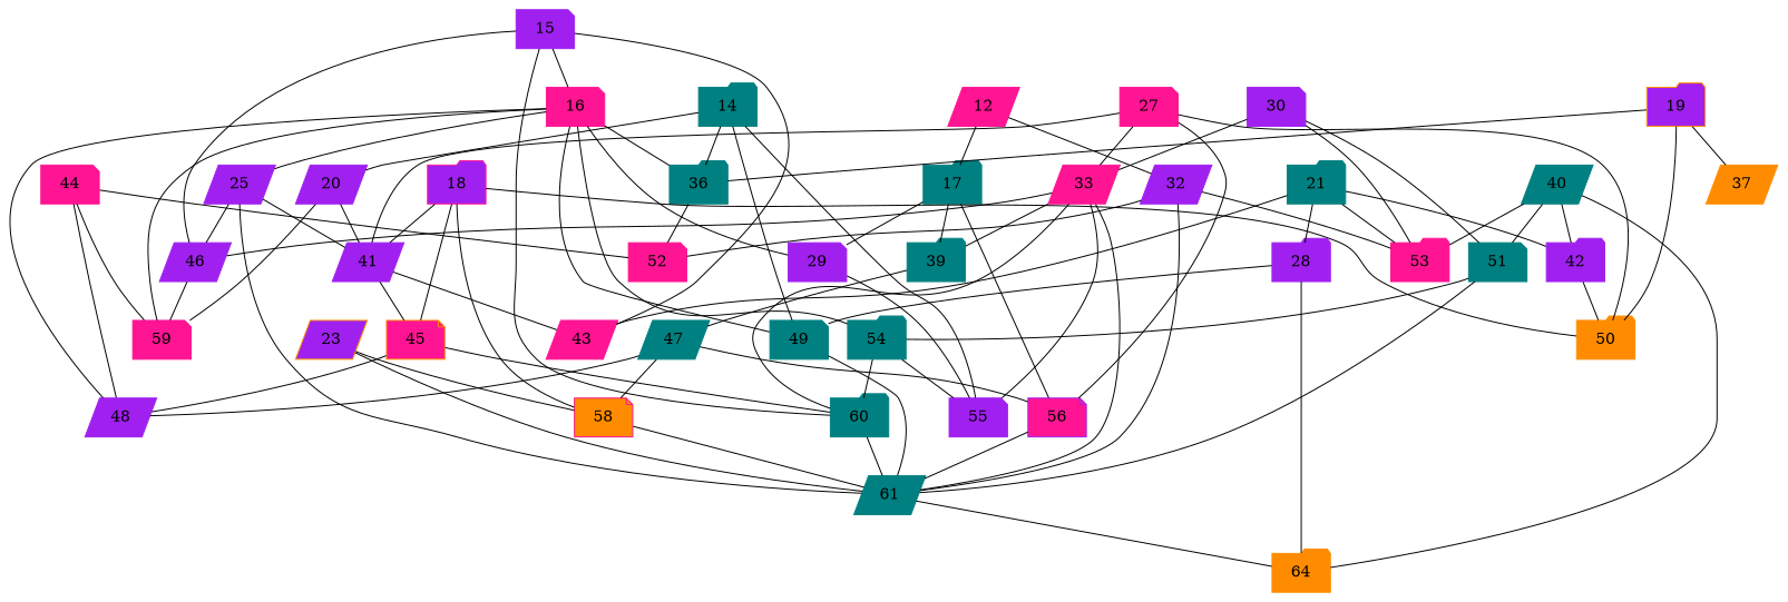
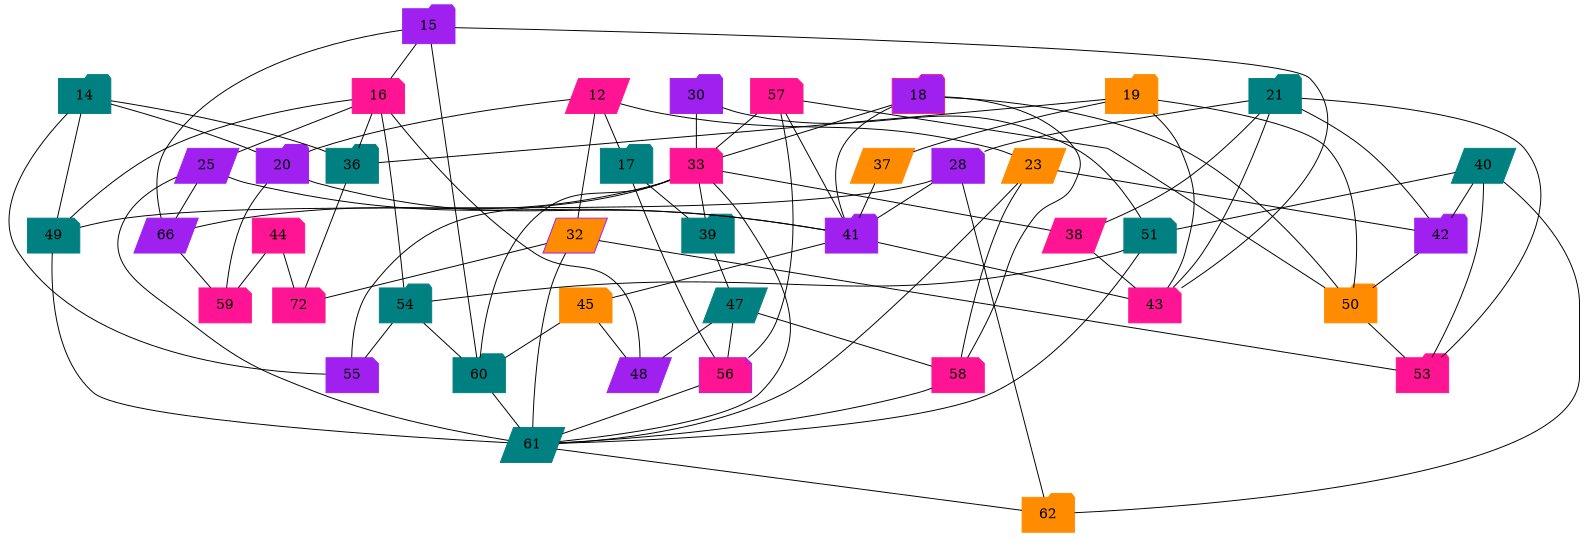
  graph {
    node [color=purple shape=note style=filled]
    12 [color=deeppink shape=parallelogram]
    17 [color=teal shape=folder]
-   20 [shape=parallelogram]
-   23 [color=darkorange shape=parallelogram fillcolor=purple]
-   32 [shape=parallelogram super="+31"]
-   29
+   20 [shape=folder]
+   23 [color=darkorange shape=parallelogram]
+   32 [shape=parallelogram super="+31" fillcolor=darkorange]
    39 [color=teal shape=folder]
    56 [fillcolor=deeppink]
    59 [color=deeppink]
-   41 [shape=parallelogram super="+4+7"]
-   58 [color=deeppink fillcolor=darkorange]
+   41 [shape=folder super="+4+7"]
+   58 [color=deeppink]
    42 [shape=folder]
    61 [color=teal shape=parallelogram super="+57"]
    53 [color=deeppink shape=folder]
-   52 [color=deeppink]
+   52 [color=deeppink label=72]
    14 [color=teal shape=folder]
    36 [color=teal shape=folder]
    49 [color=teal]
    55
    16 [color=deeppink super="+8"]
    25 [shape=parallelogram]
    48 [shape=parallelogram]
    54 [color=teal shape=folder super="+34"]
-   15
-   43 [color=deeppink shape=parallelogram super="+13"]
-   46 [shape=parallelogram]
+   15 [shape=folder]
+   43 [color=deeppink super="+13"]
+   46 [shape=parallelogram label=66]
    60 [color=teal shape=folder super="+6+24"]
    47 [color=teal shape=parallelogram]
    18 [color=deeppink fillcolor=purple shape=folder]
-   45 [color=darkorange fillcolor=deeppink]
+   45 [color=darkorange]
    50 [color=darkorange shape=folder]
    37 [color=darkorange shape=parallelogram]
-   19 [color=darkorange shape=folder fillcolor=purple]
+   19 [color=darkorange shape=folder]
    21 [color=teal shape=folder super="+10"]
-   28 [shape=folder]
-   62 [color=darkorange shape=folder label=64]
-   33 [color=deeppink shape=parallelogram super="+26+22"]
-   27 [color=deeppink]
-   30
+   28
+   38 [color=deeppink shape=parallelogram]
+   62 [color=darkorange shape=folder]
+   33 [color=deeppink super="+26+22"]
+   27 [color=deeppink label=57]
+   30 [shape=folder]
    51 [color=teal]
    44 [color=deeppink]
    40 [color=teal shape=parallelogram]
    12 -- 17
+   12 -- 20
+   12 -- 23
    12 -- 32
-   17 -- 29
    17 -- 39
    17 -- 56
    20 -- 59
    20 -- 41
    23 -- 58
+   23 -- 42
    23 -- 61
    32 -- 61 [weight=2]
    32 -- 53
    32 -- 52 [weight=2]
-   29 -- 55
    39 -- 47
    56 -- 61
    41 -- 43 [weight=2]
    41 -- 45
    58 -- 61
    42 -- 50
    61 -- 62
    14 -- 20
    14 -- 36
    14 -- 49
    14 -- 55
    36 -- 52
    49 -- 61
-   16 -- 29
-   16 -- 59
    16 -- 36
    16 -- 49
    16 -- 25
    16 -- 48
    16 -- 54
    25 -- 41
    25 -- 61
    25 -- 46
    54 -- 55
    54 -- 60 [weight=3]
    15 -- 16
    15 -- 43
    15 -- 46
    15 -- 60
    46 -- 59
    60 -- 61 [weight=4]
    47 -- 56
    47 -- 58
    47 -- 48
    18 -- 41
    18 -- 58
-   18 -- 45
+   18 -- 33
    18 -- 50
    45 -- 48
    45 -- 60
+   37 -- 41
    19 -- 36
+   19 -- 43
    19 -- 50
    19 -- 37
    21 -- 42
    21 -- 53
    21 -- 43
    21 -- 28
+   21 -- 38 [weight=2]
+   28 -- 41
    28 -- 49
    28 -- 62
+   38 -- 43
    33 -- 39 [weight=2]
    33 -- 61
    33 -- 55
    33 -- 46
    33 -- 60
+   33 -- 38
    27 -- 56
    27 -- 41
    27 -- 50
    27 -- 33
-   30 -- 53
+   50 -- 53
    30 -- 33 [weight=2]
    30 -- 51
    51 -- 61
    51 -- 54
    44 -- 59
    44 -- 52
-   44 -- 48
    40 -- 42
    40 -- 53
    40 -- 62
    40 -- 51
  }
